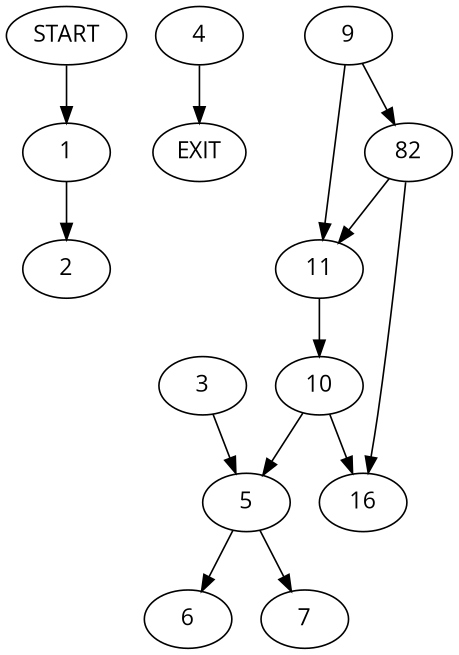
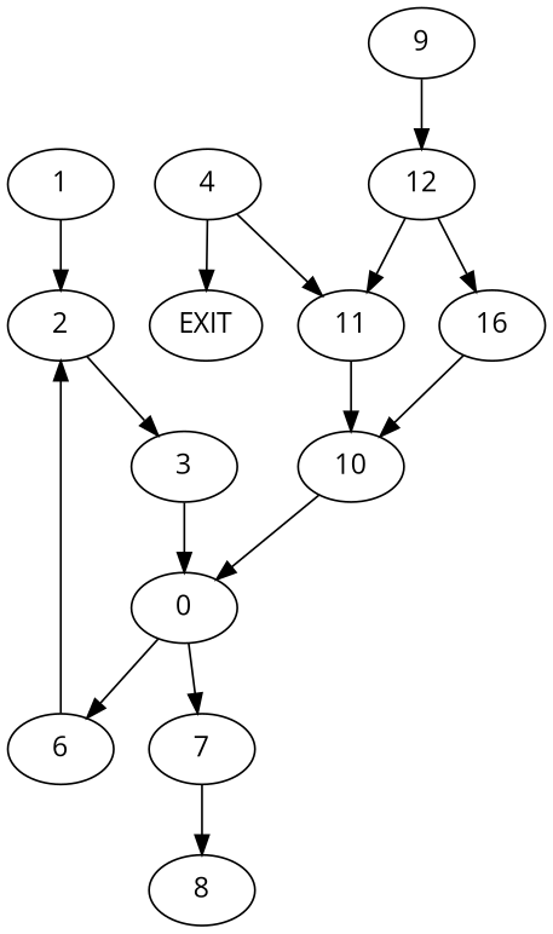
  digraph {
    fontname="Open Sans"
    node [fontname="Open Sans"]
    edge [fontname="Open Sans"]
-   n1 [label=START]
    1
    2
    n4 [label=EXIT]
    3
-   5
+   5 [label=0]
    4
    6
    7
+   8
    9
    11
-   12 [label=82]
+   12
    10
    n15 [label=16]
-   n1 -> 1
    1 -> 2
+   2 -> 3
    3 -> 5
    5 -> 6
    5 -> 7
    4 -> n4
-   9 -> 11
+   6 -> 2
+   7 -> 8
+   4 -> 11
    9 -> 12
    11 -> 10
    12 -> 11
    12 -> n15
    10 -> 5
-   10 -> n15
+   n15 -> 10
  }
